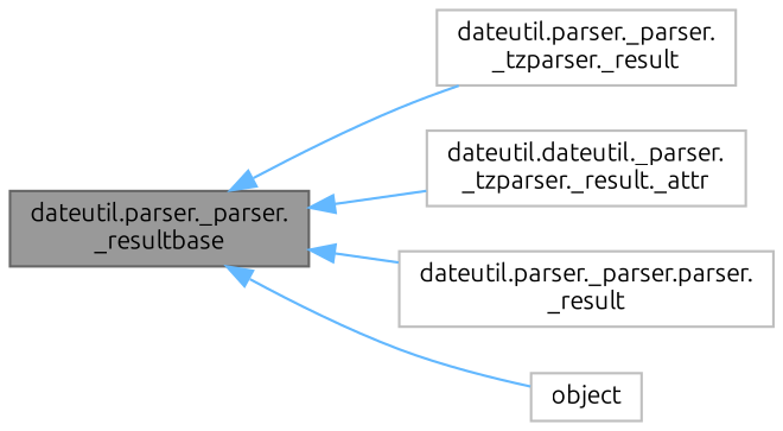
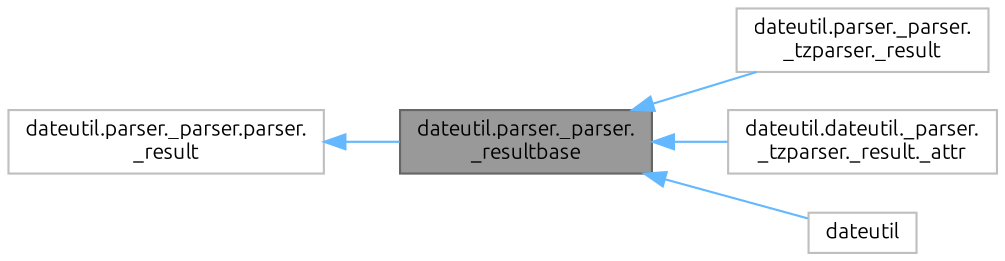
  digraph {
    fontname=Ubuntu
    rankdir=LR
    node [color=grey75 fillcolor=white fontname=Ubuntu fontsize=10 shape=box style=filled]
    edge [color=steelblue1 dir=back fontname=Ubuntu fontsize=10 labelfontname=Helvetica labelfontsize=10 style=solid]
    n1 [color=gray40 fillcolor=grey60 fontcolor=black height=0.2 label="dateutil.parser._parser.\l_resultbase" width=0.4]
    n2 [height=0.2 label="dateutil.parser._parser.\l_tzparser._result" width=0.4]
    n3 [height=0.2 label="dateutil.dateutil._parser.\l_tzparser._result._attr" width=0.4]
    n4 [height=0.2 label="dateutil.parser._parser.parser.\l_result" width=0.4]
-   n5 [height=0.2 label=object width=0.4]
+   n5 [height=0.2 label=dateutil width=0.4]
    n1 -> n2
    n1 -> n3
-   n1 -> n4
+   n4 -> n1
    n1 -> n5
  }
